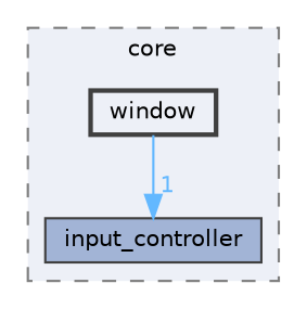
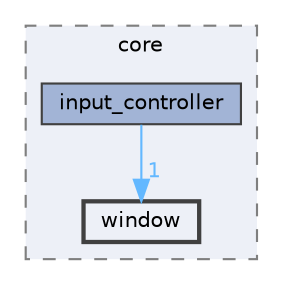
  digraph {
    compound=true
    node [color=grey25 fontname=Helvetica fontsize=10 shape=box]
    n1 [fillcolor="#a2b4d6" height=0.2 label=input_controller style=filled width=0.4]
    n2 [fillcolor="#edf0f7" height=0.2 label=window style="filled,bold" width=0.4]
    subgraph cluster_1 {
      bgcolor="#edf0f7"
      fontname=Helvetica
      fontsize=10
      label=core
      pencolor=grey50
      style="filled,dashed"
      n1
      n2
    }
-   n2 -> n1 [color=steelblue1 fontcolor=steelblue1 fontname=Helvetica fontsize=10 headlabel=1 labeldistance=1.5 labelfontname=Helvetica labelfontsize=10]
+   n1 -> n2 [color=steelblue1 fontcolor=steelblue1 fontname=Helvetica fontsize=10 headlabel=1 labeldistance=1.5 labelfontname=Helvetica labelfontsize=10]
  }
